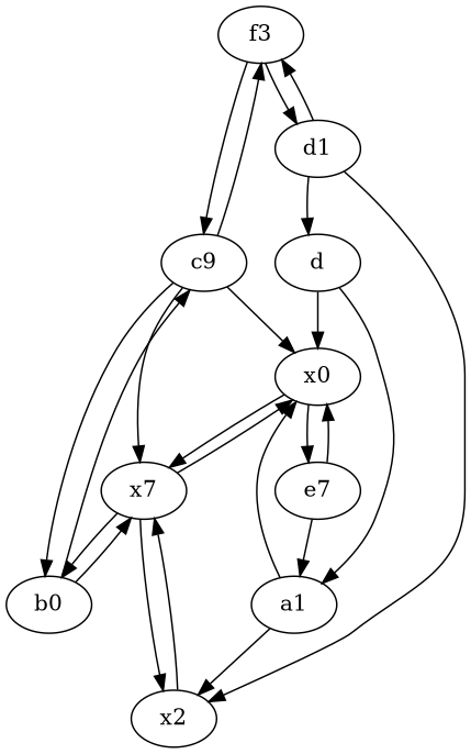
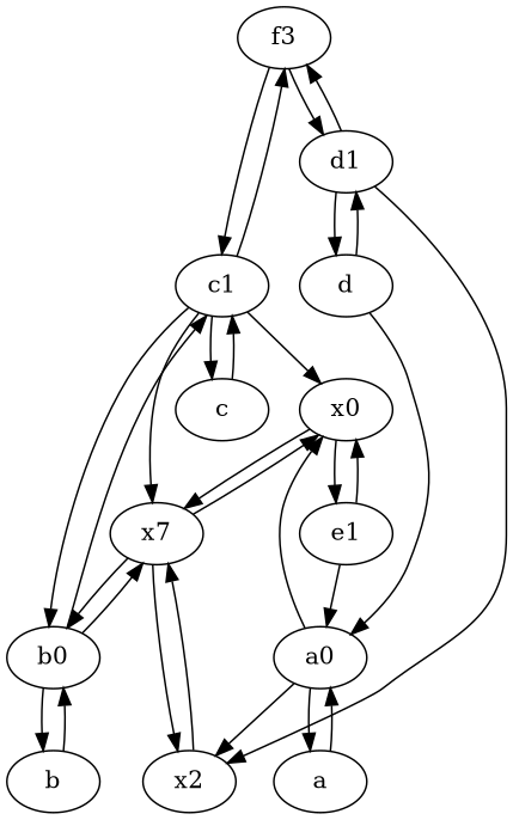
  digraph {
    n1 [label=f3]
-   c1 [label=c9]
+   c1
    n3 [label=x7]
    n4 [label=b0]
+   c
    x0
    d1
    x2
    d
-   e1 [label=e7]
-   a1
+   e1
+   a1 [label=a0]
+   a
+   b
    n1 -> c1
    n1 -> d1
    c1 -> n1
    c1 -> n3
    c1 -> n4
+   c1 -> c
    c1 -> x0
    n3 -> n4
    n3 -> x0
    n3 -> x2
    n4 -> c1
    n4 -> n3
+   n4 -> b
+   c -> c1
    x0 -> n3
    x0 -> e1
    d1 -> n1
    d1 -> x2
    d1 -> d
    x2 -> n3
-   d -> x0
+   d -> d1
    d -> a1
    e1 -> x0
    e1 -> a1
    a1 -> x0
    a1 -> x2
+   a1 -> a
+   a -> a1
+   b -> n4
  }
